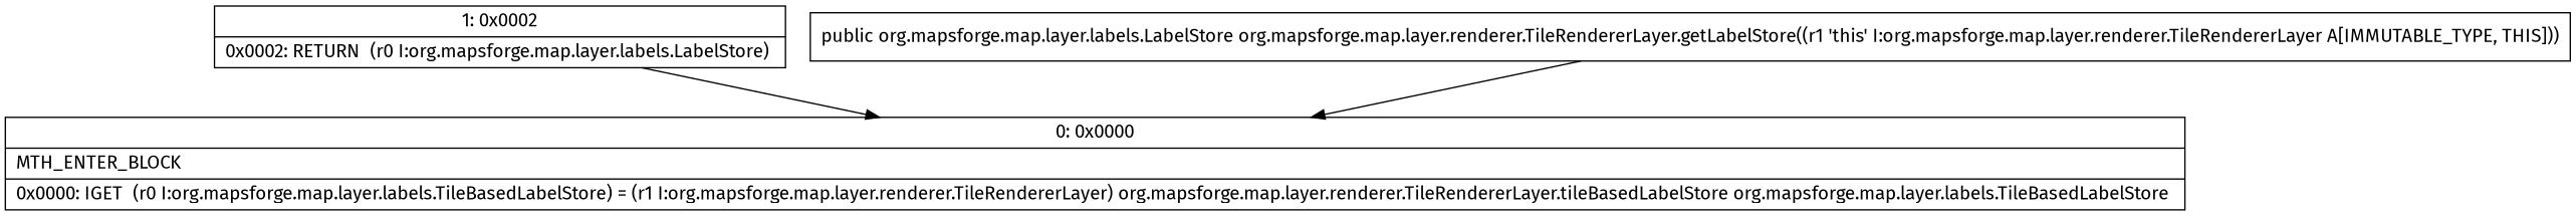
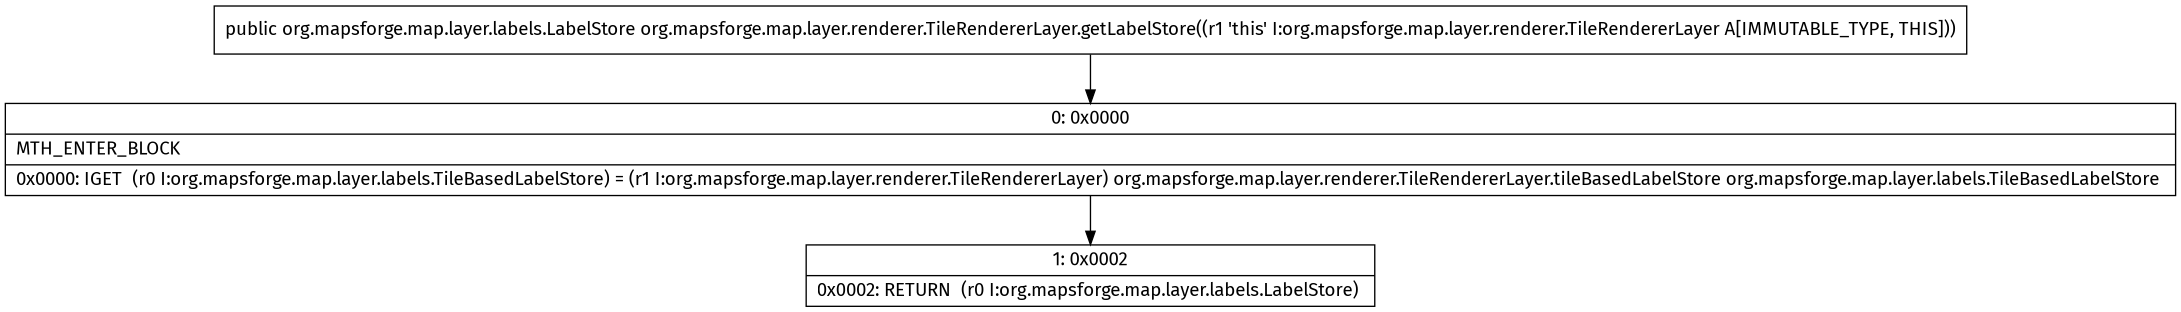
  digraph {
    fontname="Fira Sans"
    node [shape=record fontname="Fira Sans"]
    edge [fontname="Fira Sans"]
    n1 [label="{0\:\ 0x0000|MTH_ENTER_BLOCK\l|0x0000: IGET  (r0 I:org.mapsforge.map.layer.labels.TileBasedLabelStore) = (r1 I:org.mapsforge.map.layer.renderer.TileRendererLayer) org.mapsforge.map.layer.renderer.TileRendererLayer.tileBasedLabelStore org.mapsforge.map.layer.labels.TileBasedLabelStore \l}"]
    n2 [label="{1\:\ 0x0002|0x0002: RETURN  (r0 I:org.mapsforge.map.layer.labels.LabelStore) \l}"]
    n3 [label="{public org.mapsforge.map.layer.labels.LabelStore org.mapsforge.map.layer.renderer.TileRendererLayer.getLabelStore((r1 'this' I:org.mapsforge.map.layer.renderer.TileRendererLayer A[IMMUTABLE_TYPE, THIS])) }"]
-   n2 -> n1
+   n1 -> n2
    n3 -> n1
  }
